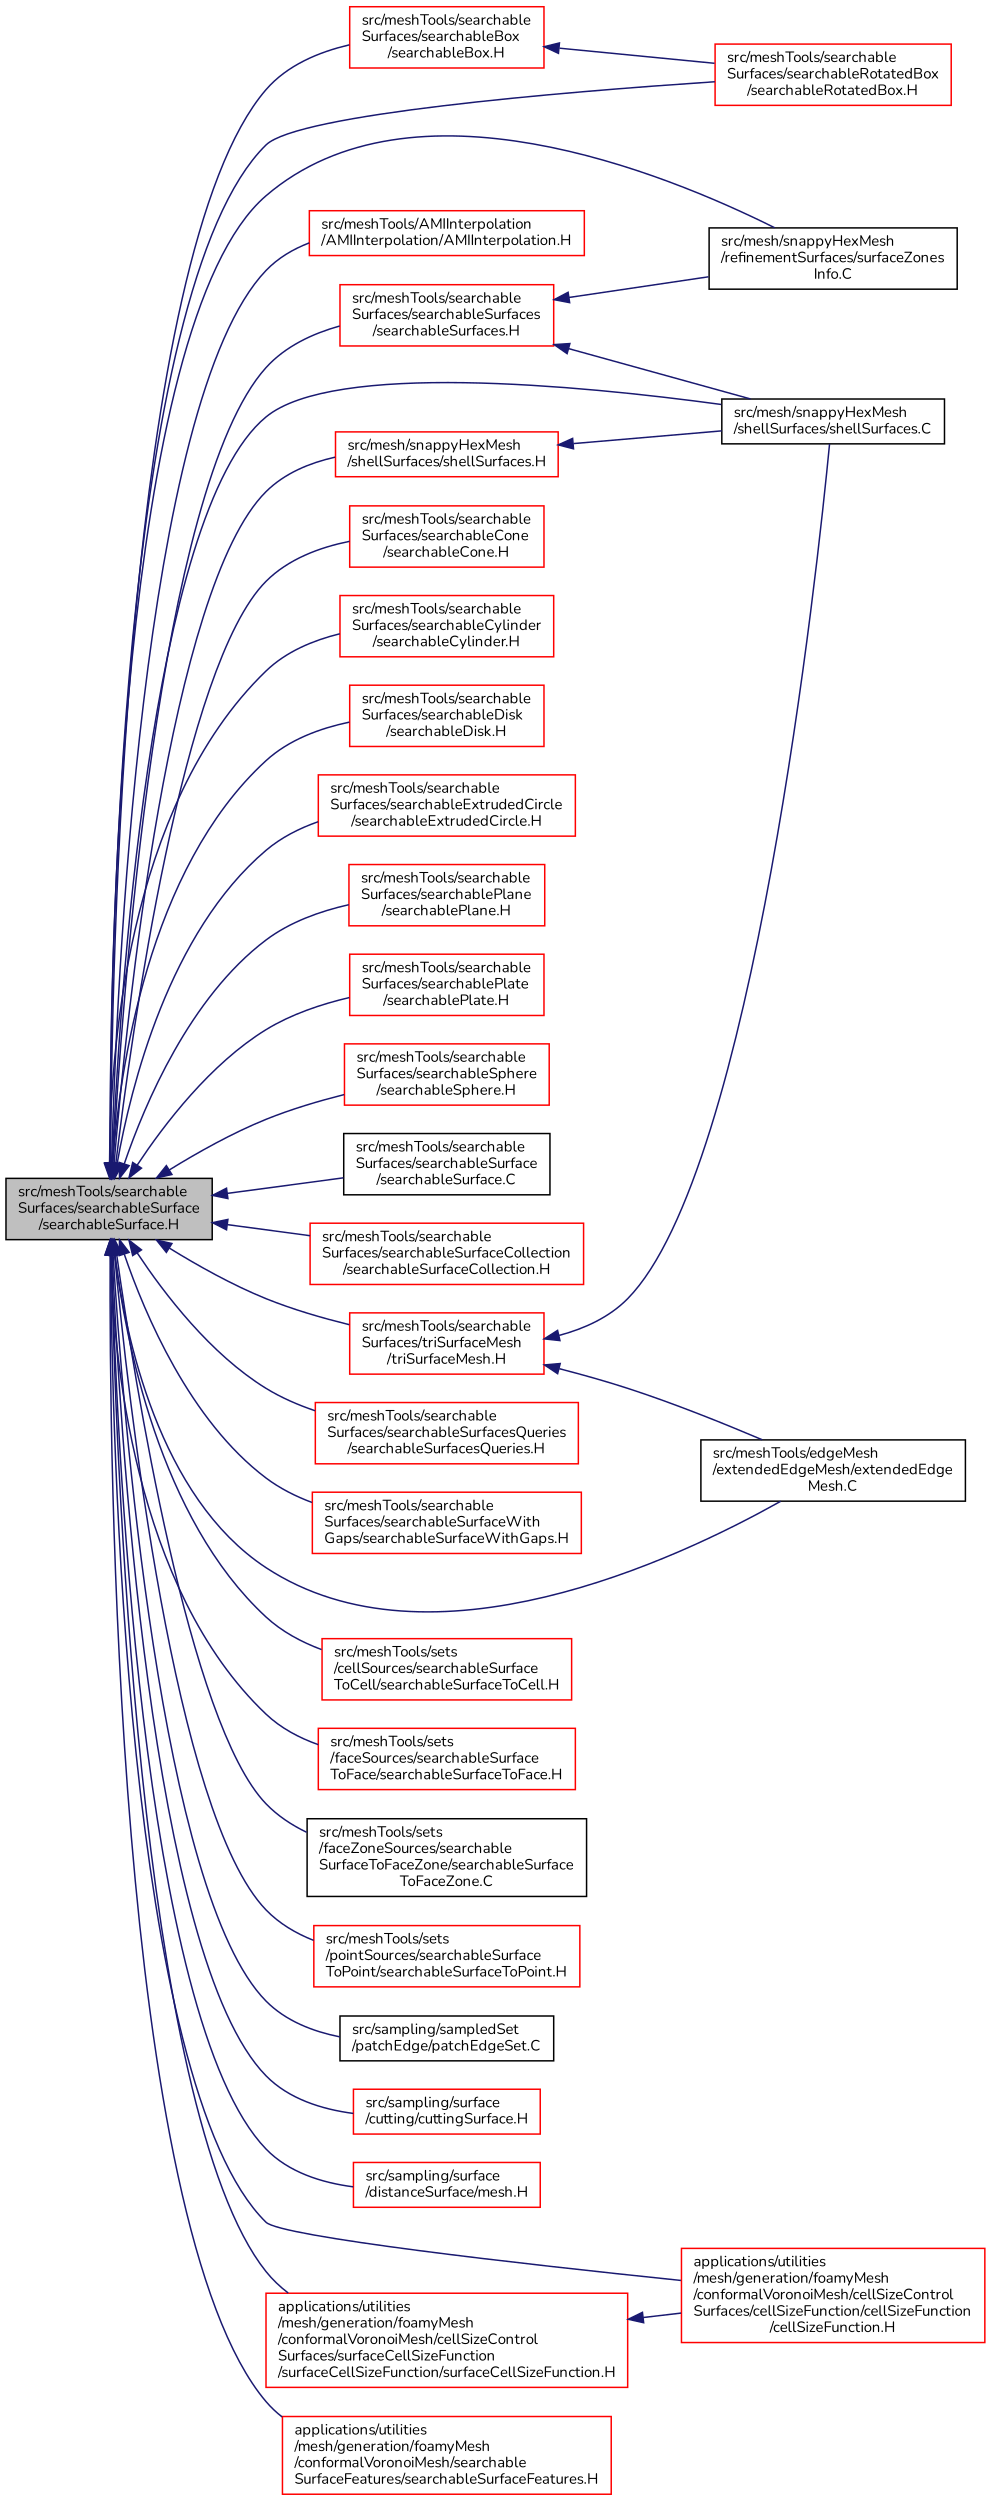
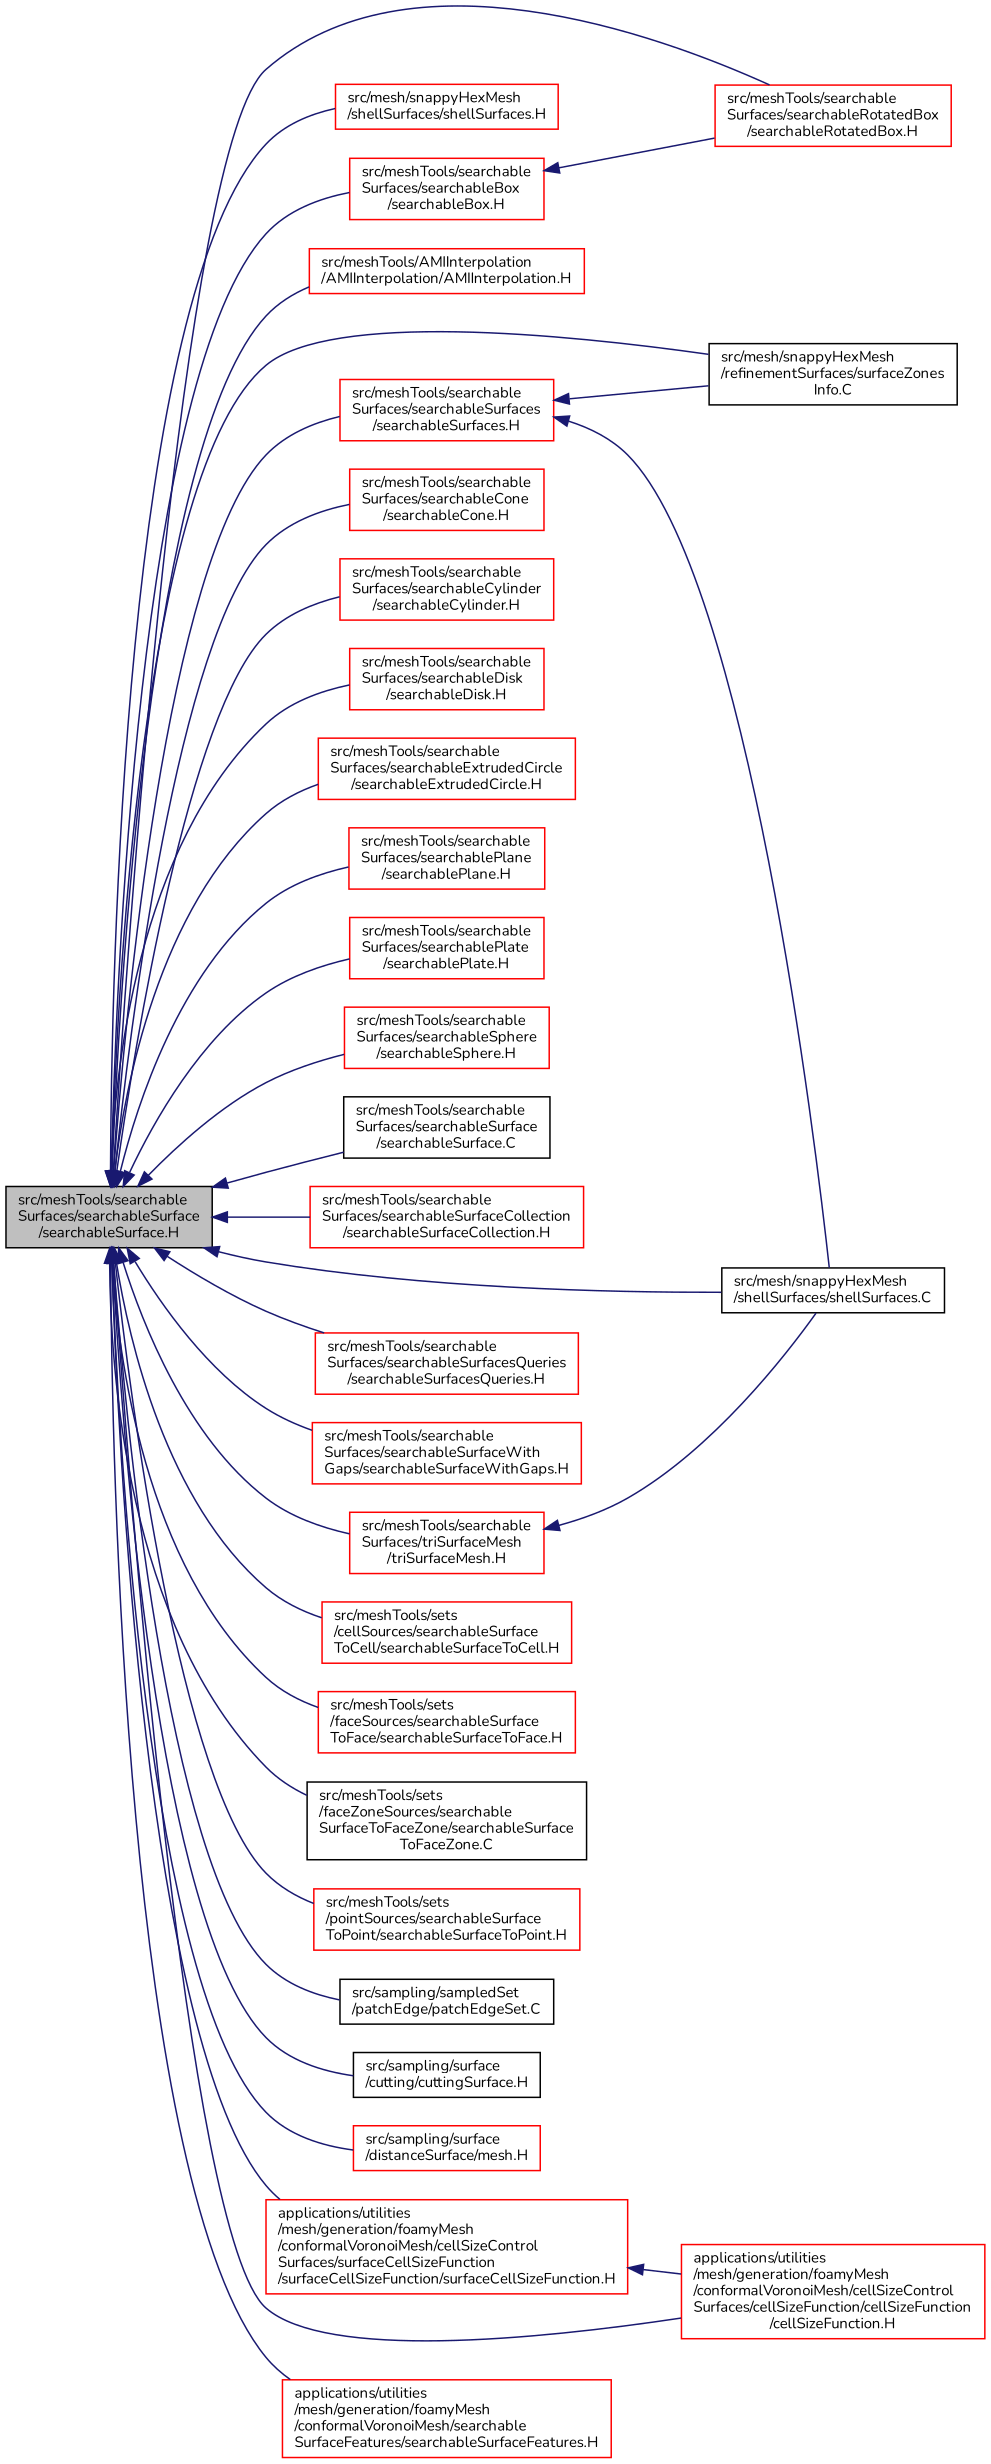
  digraph {
    fontname=Nunito
    rankdir=LR
    node [color=red fontname=Nunito fontsize=10 shape=record]
    edge [color=midnightblue dir=back fontname=Nunito fontsize=10 labelfontname=Helvetica labelfontsize=10 style=solid]
    n1 [color=black fillcolor=grey75 fontcolor=black height=0.2 label="src/meshTools/searchable\lSurfaces/searchableSurface\l/searchableSurface.H" style=filled width=0.4]
    n2 [color=black height=0.2 label="src/mesh/snappyHexMesh\l/refinementSurfaces/surfaceZones\lInfo.C" width=0.4]
    n3 [height=0.2 label="src/mesh/snappyHexMesh\l/shellSurfaces/shellSurfaces.H" width=0.4]
    n4 [color=black height=0.2 label="src/mesh/snappyHexMesh\l/shellSurfaces/shellSurfaces.C" width=0.4]
    n5 [height=0.2 label="src/meshTools/AMIInterpolation\l/AMIInterpolation/AMIInterpolation.H" width=0.4]
-   n6 [color=black height=0.2 label="src/meshTools/edgeMesh\l/extendedEdgeMesh/extendedEdge\lMesh.C" width=0.4]
    n7 [height=0.2 label="src/meshTools/searchable\lSurfaces/searchableBox\l/searchableBox.H" width=0.4]
    n8 [height=0.2 label="src/meshTools/searchable\lSurfaces/searchableRotatedBox\l/searchableRotatedBox.H" width=0.4]
    n9 [height=0.2 label="src/meshTools/searchable\lSurfaces/searchableCone\l/searchableCone.H" width=0.4]
    n10 [height=0.2 label="src/meshTools/searchable\lSurfaces/searchableCylinder\l/searchableCylinder.H" width=0.4]
    n11 [height=0.2 label="src/meshTools/searchable\lSurfaces/searchableDisk\l/searchableDisk.H" width=0.4]
    n12 [height=0.2 label="src/meshTools/searchable\lSurfaces/searchableExtrudedCircle\l/searchableExtrudedCircle.H" width=0.4]
    n13 [height=0.2 label="src/meshTools/searchable\lSurfaces/searchablePlane\l/searchablePlane.H" width=0.4]
    n14 [height=0.2 label="src/meshTools/searchable\lSurfaces/searchablePlate\l/searchablePlate.H" width=0.4]
    n15 [height=0.2 label="src/meshTools/searchable\lSurfaces/searchableSphere\l/searchableSphere.H" width=0.4]
    n16 [color=black height=0.2 label="src/meshTools/searchable\lSurfaces/searchableSurface\l/searchableSurface.C" width=0.4]
    n17 [height=0.2 label="src/meshTools/searchable\lSurfaces/searchableSurfaceCollection\l/searchableSurfaceCollection.H" width=0.4]
    n18 [height=0.2 label="src/meshTools/searchable\lSurfaces/searchableSurfaces\l/searchableSurfaces.H" width=0.4]
    n19 [height=0.2 label="src/meshTools/searchable\lSurfaces/searchableSurfacesQueries\l/searchableSurfacesQueries.H" width=0.4]
    n20 [height=0.2 label="src/meshTools/searchable\lSurfaces/searchableSurfaceWith\lGaps/searchableSurfaceWithGaps.H" width=0.4]
    n21 [height=0.2 label="src/meshTools/searchable\lSurfaces/triSurfaceMesh\l/triSurfaceMesh.H" width=0.4]
    n22 [height=0.2 label="src/meshTools/sets\l/cellSources/searchableSurface\lToCell/searchableSurfaceToCell.H" width=0.4]
    n23 [height=0.2 label="src/meshTools/sets\l/faceSources/searchableSurface\lToFace/searchableSurfaceToFace.H" width=0.4]
    n24 [color=black height=0.2 label="src/meshTools/sets\l/faceZoneSources/searchable\lSurfaceToFaceZone/searchableSurface\lToFaceZone.C" width=0.4]
    n25 [height=0.2 label="src/meshTools/sets\l/pointSources/searchableSurface\lToPoint/searchableSurfaceToPoint.H" width=0.4]
    n26 [color=black height=0.2 label="src/sampling/sampledSet\l/patchEdge/patchEdgeSet.C" width=0.4]
-   n27 [height=0.2 label="src/sampling/surface\l/cutting/cuttingSurface.H" width=0.4]
+   n27 [color=black height=0.2 label="src/sampling/surface\l/cutting/cuttingSurface.H" width=0.4]
    n28 [height=0.2 label="src/sampling/surface\l/distanceSurface/mesh.H" width=0.4]
    n29 [height=0.2 label="applications/utilities\l/mesh/generation/foamyMesh\l/conformalVoronoiMesh/cellSizeControl\lSurfaces/cellSizeFunction/cellSizeFunction\l/cellSizeFunction.H" width=0.4]
    n30 [height=0.2 label="applications/utilities\l/mesh/generation/foamyMesh\l/conformalVoronoiMesh/cellSizeControl\lSurfaces/surfaceCellSizeFunction\l/surfaceCellSizeFunction/surfaceCellSizeFunction.H" width=0.4]
    n31 [height=0.2 label="applications/utilities\l/mesh/generation/foamyMesh\l/conformalVoronoiMesh/searchable\lSurfaceFeatures/searchableSurfaceFeatures.H" width=0.4]
    n1 -> n2
    n1 -> n3
    n1 -> n4
    n1 -> n5
-   n1 -> n6
    n1 -> n7
    n1 -> n8
    n1 -> n9
    n1 -> n10
    n1 -> n11
    n1 -> n12
    n1 -> n13
    n1 -> n14
    n1 -> n15
    n1 -> n16
    n1 -> n17
    n1 -> n18
    n1 -> n19
    n1 -> n20
    n1 -> n21
    n1 -> n22
    n1 -> n23
    n1 -> n24
    n1 -> n25
    n1 -> n26
    n1 -> n27
    n1 -> n28
    n1 -> n29
    n1 -> n30
    n1 -> n31
-   n3 -> n4
    n7 -> n8
    n18 -> n2
    n18 -> n4
    n21 -> n4
-   n21 -> n6
    n30 -> n29
  }
